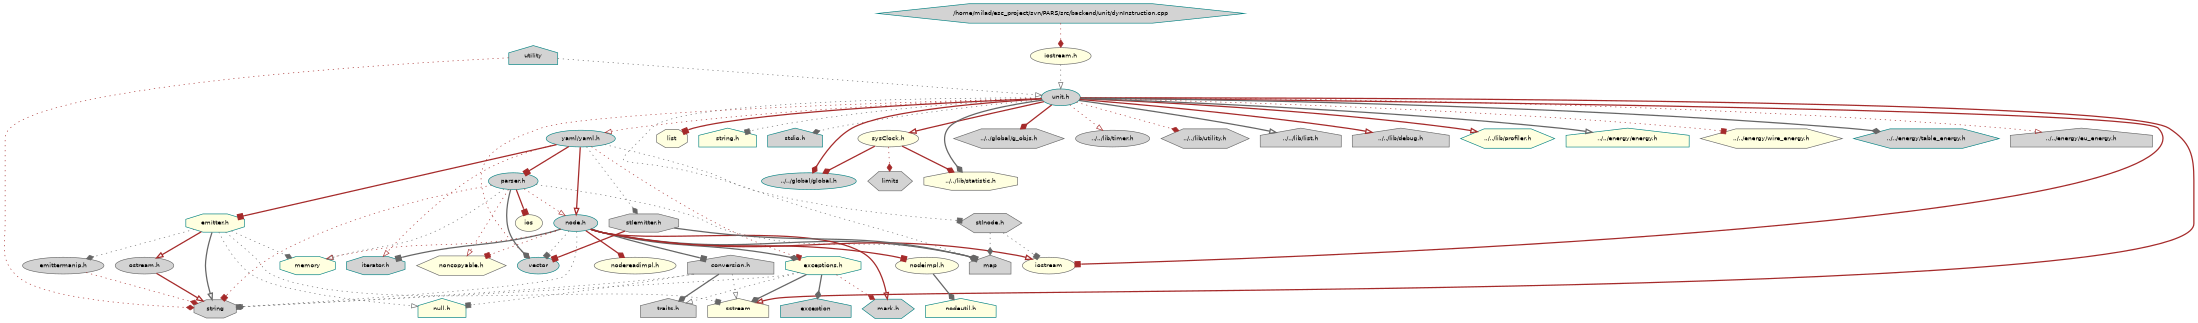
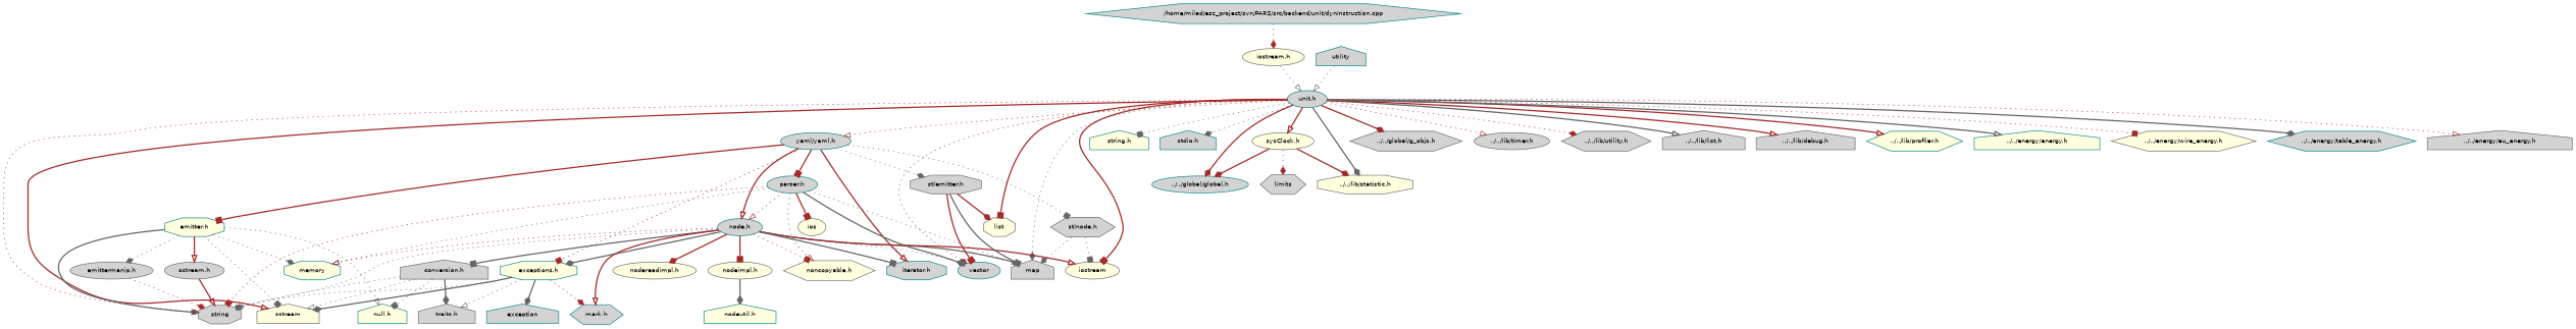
  digraph {
    node [color=gray40 fillcolor=lightgrey fontname=Helvetica fontsize=10 shape=ellipse style=filled]
    edge [arrowhead=diamond color=brown fontname=Helvetica fontsize=10 labelfontname=Helvetica labelfontsize=10 style=dotted]
    n1 [color=teal fontcolor=black height=0.2 label="/home/milad/esc_project/svn/PARS/src/backend/unit/dynInstruction.cpp" shape=hexagon width=0.4]
    n2 [fillcolor=lightyellow height=0.2 label="iostream.h" width=0.4]
    n3 [color=teal height=0.2 label="unit.h" width=0.4]
    n4 [height=0.2 label=map shape=house width=0.4]
    n5 [fillcolor=lightyellow height=0.2 label=list shape=octagon width=0.4]
    n6 [color=teal height=0.2 label=vector width=0.4]
    n7 [height=0.2 label=string shape=octagon width=0.4]
    n8 [color=teal fillcolor=lightyellow height=0.2 label="string.h" shape=house width=0.4]
    n9 [color=teal height=0.2 label="stdio.h" shape=house width=0.4]
    n10 [fillcolor=lightyellow height=0.2 label=iostream width=0.4]
    n11 [fillcolor=lightyellow height=0.2 label=sstream shape=house width=0.4]
    n12 [color=teal height=0.2 label="yaml/yaml.h" width=0.4]
    n13 [fillcolor=lightyellow height=0.2 label="sysClock.h" width=0.4]
    n14 [color=teal height=0.2 label="../../global/global.h" width=0.4]
    n15 [fillcolor=lightyellow height=0.2 label="../../lib/statistic.h" shape=octagon width=0.4]
    n16 [height=0.2 label="../../global/g_objs.h" shape=hexagon width=0.4]
    n17 [height=0.2 label="../../lib/timer.h" width=0.4]
    n18 [height=0.2 label="../../lib/utility.h" shape=hexagon width=0.4]
    n19 [height=0.2 label="../../lib/list.h" shape=house width=0.4]
    n20 [height=0.2 label="../../lib/debug.h" shape=house width=0.4]
    n21 [color=teal fillcolor=lightyellow height=0.2 label="../../lib/profiler.h" shape=hexagon width=0.4]
    n22 [color=teal fillcolor=lightyellow height=0.2 label="../../energy/energy.h" shape=house width=0.4]
    n23 [fillcolor=lightyellow height=0.2 label="../../energy/wire_energy.h" shape=hexagon width=0.4]
    n24 [color=teal height=0.2 label="../../energy/table_energy.h" shape=hexagon width=0.4]
    n25 [height=0.2 label="../../energy/eu_energy.h" shape=house width=0.4]
    n26 [color=teal height=0.2 label=utility shape=house width=0.4]
    n27 [color=teal height=0.2 label="parser.h" width=0.4]
    n28 [color=teal height=0.2 label="node.h" width=0.4]
    n29 [color=teal fillcolor=lightyellow height=0.2 label="exceptions.h" shape=octagon width=0.4]
    n30 [color=teal height=0.2 label="iterator.h" shape=octagon width=0.4]
    n31 [height=0.2 label="stlnode.h" shape=hexagon width=0.4]
    n32 [color=teal fillcolor=lightyellow height=0.2 label="emitter.h" shape=octagon width=0.4]
    n33 [height=0.2 label="stlemitter.h" shape=octagon width=0.4]
    n34 [height=0.2 label=limits shape=hexagon width=0.4]
    n35 [fillcolor=lightyellow height=0.2 label="noncopyable.h" shape=hexagon width=0.4]
    n36 [color=teal fillcolor=lightyellow height=0.2 label=memory shape=octagon width=0.4]
    n37 [fillcolor=lightyellow height=0.2 label=ios width=0.4]
    n38 [height=0.2 label="conversion.h" shape=house width=0.4]
    n39 [color=teal height=0.2 label="mark.h" shape=hexagon width=0.4]
    n40 [fillcolor=lightyellow height=0.2 label="nodeimpl.h" width=0.4]
    n41 [fillcolor=lightyellow height=0.2 label="nodereadimpl.h" width=0.4]
    n42 [height=0.2 label="traits.h" shape=house width=0.4]
    n43 [color=teal height=0.2 label=exception shape=house width=0.4]
    n44 [color=teal fillcolor=lightyellow height=0.2 label="null.h" shape=house width=0.4]
    n45 [height=0.2 label="emittermanip.h" width=0.4]
    n46 [height=0.2 label="ostream.h" width=0.4]
    n47 [color=teal fillcolor=lightyellow height=0.2 label="nodeutil.h" shape=house width=0.4]
    n1 -> n2
    n2 -> n3 [arrowhead=onormal color=gray40]
    n3 -> n4 [color=gray40]
    n3 -> n5 [arrowhead=box style=bold]
    n3 -> n6
-   n26 -> n7
+   n3 -> n7
    n3 -> n8 [arrowhead=box color=gray40]
    n3 -> n9 [color=gray40]
    n3 -> n10 [arrowhead=box style=bold]
    n3 -> n11 [arrowhead=onormal style=bold]
    n3 -> n12 [arrowhead=onormal]
    n3 -> n13 [arrowhead=onormal style=bold]
    n3 -> n14 [style=bold]
    n3 -> n15 [color=gray40 style=bold]
    n3 -> n16 [style=bold]
    n3 -> n17 [arrowhead=onormal]
    n3 -> n18
    n3 -> n19 [arrowhead=onormal color=gray40 style=bold]
    n3 -> n20 [arrowhead=onormal style=bold]
    n3 -> n21 [arrowhead=onormal style=bold]
    n3 -> n22 [arrowhead=onormal color=gray40 style=bold]
    n3 -> n23 [arrowhead=box]
    n3 -> n24 [color=gray40 style=bold]
    n3 -> n25 [arrowhead=onormal]
    n12 -> n27 [arrowhead=box style=bold]
    n12 -> n28 [arrowhead=onormal style=bold]
    n12 -> n29 [arrowhead=box]
-   n12 -> n30 [arrowhead=onormal]
+   n12 -> n30 [arrowhead=onormal style=bold]
    n12 -> n31 [arrowhead=box color=gray40]
    n12 -> n32 [arrowhead=box style=bold]
    n12 -> n33 [color=gray40]
    n13 -> n14 [style=bold]
    n13 -> n15 [style=bold]
    n13 -> n34
    n26 -> n3 [arrowhead=onormal color=gray40]
    n27 -> n4 [arrowhead=onormal color=gray40]
    n27 -> n6 [color=gray40 style=bold]
    n27 -> n7 [arrowhead=box]
    n27 -> n28 [arrowhead=onormal]
    n27 -> n35 [arrowhead=onormal]
    n27 -> n36 [arrowhead=onormal color=gray40]
    n27 -> n37 [arrowhead=box style=bold]
    n28 -> n4 [color=gray40 style=bold]
    n28 -> n6 [arrowhead=box color=gray40]
    n28 -> n7 [arrowhead=onormal color=gray40]
    n28 -> n10 [arrowhead=onormal style=bold]
    n28 -> n29 [color=gray40 style=bold]
    n28 -> n30 [arrowhead=box color=gray40 style=bold]
    n28 -> n35 [arrowhead=box]
    n28 -> n36 [arrowhead=onormal]
    n28 -> n38 [arrowhead=box color=gray40 style=bold]
    n28 -> n39 [arrowhead=onormal style=bold]
    n28 -> n40 [arrowhead=box style=bold]
    n28 -> n41 [style=bold]
    n29 -> n7 [arrowhead=box color=gray40]
    n29 -> n11 [color=gray40 style=bold]
    n29 -> n39
    n29 -> n42 [arrowhead=onormal color=gray40]
    n29 -> n43 [color=gray40 style=bold]
    n31 -> n4 [color=gray40]
    n31 -> n10 [arrowhead=box color=gray40]
    n32 -> n7 [arrowhead=onormal color=gray40 style=bold]
    n32 -> n11 [arrowhead=box color=gray40]
    n32 -> n36 [color=gray40]
    n32 -> n44 [arrowhead=onormal color=gray40]
    n32 -> n45 [color=gray40]
    n32 -> n46 [arrowhead=onormal style=bold]
    n33 -> n4 [arrowhead=box color=gray40 style=bold]
+   n33 -> n5 [style=bold]
    n33 -> n6 [arrowhead=box style=bold]
    n38 -> n7 [color=gray40]
    n38 -> n11 [arrowhead=onormal color=gray40]
    n38 -> n42 [color=gray40 style=bold]
    n38 -> n44 [arrowhead=box color=gray40]
    n40 -> n47 [color=gray40 style=bold]
    n45 -> n7
    n46 -> n7 [arrowhead=onormal style=bold]
  }
